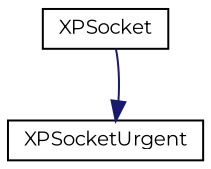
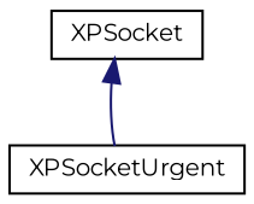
  digraph {
    rankdir=TB
    fontname=Montserrat
    node [color=black fillcolor=white fontname=Montserrat fontsize=10 shape=record style=filled]
    n1 [height=0.2 label=XPSocket width=0.4]
    n2 [height=0.2 label=XPSocketUrgent width=0.4]
-   n2 -> n1 [color=midnightblue dir=back fontname=Montserrat fontsize=10 labelfontname=Helvetica labelfontsize=10 style=solid]
+   n1 -> n2 [color=midnightblue dir=back fontname=Montserrat fontsize=10 labelfontname=Helvetica labelfontsize=10 style=solid]
  }
